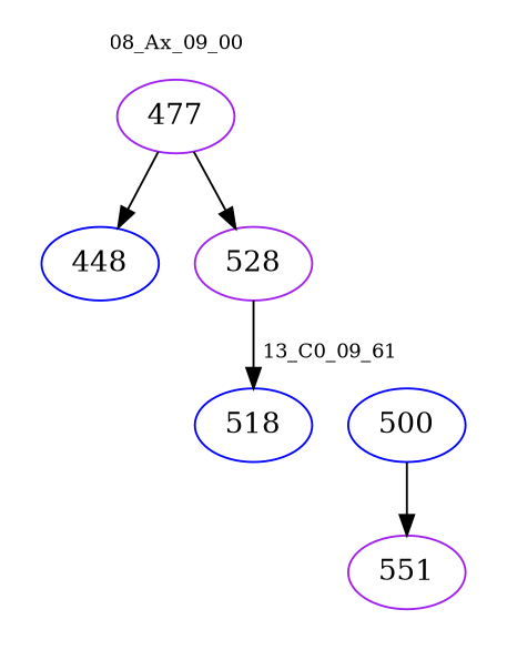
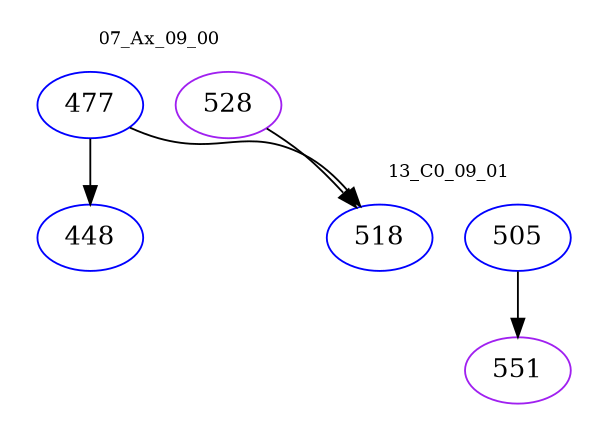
  digraph {
    node [color=purple]
    edge [color=black]
-   n1 [label=477]
+   n1 [color=blue label=477]
    n2 [color=blue label=448]
    n3 [label=528]
-   n4 [color=blue label=500]
+   n4 [color=blue label=505]
    n5 [color=blue label=518]
    n6 [label=551]
    subgraph cluster_1 {
      color=white
      fontsize=10
-     label="08_Ax_09_00"
+     label="07_Ax_09_00"
      n1
      n2
      n3
    }
    subgraph cluster_2 {
      color=white
      fontsize=10
-     label="13_C0_09_61"
+     label="13_C0_09_01"
      n4
      n5
      n6
    }
    n1 -> n2
-   n1 -> n3
+   n1 -> n5
    n3 -> n5
    n4 -> n6
  }
